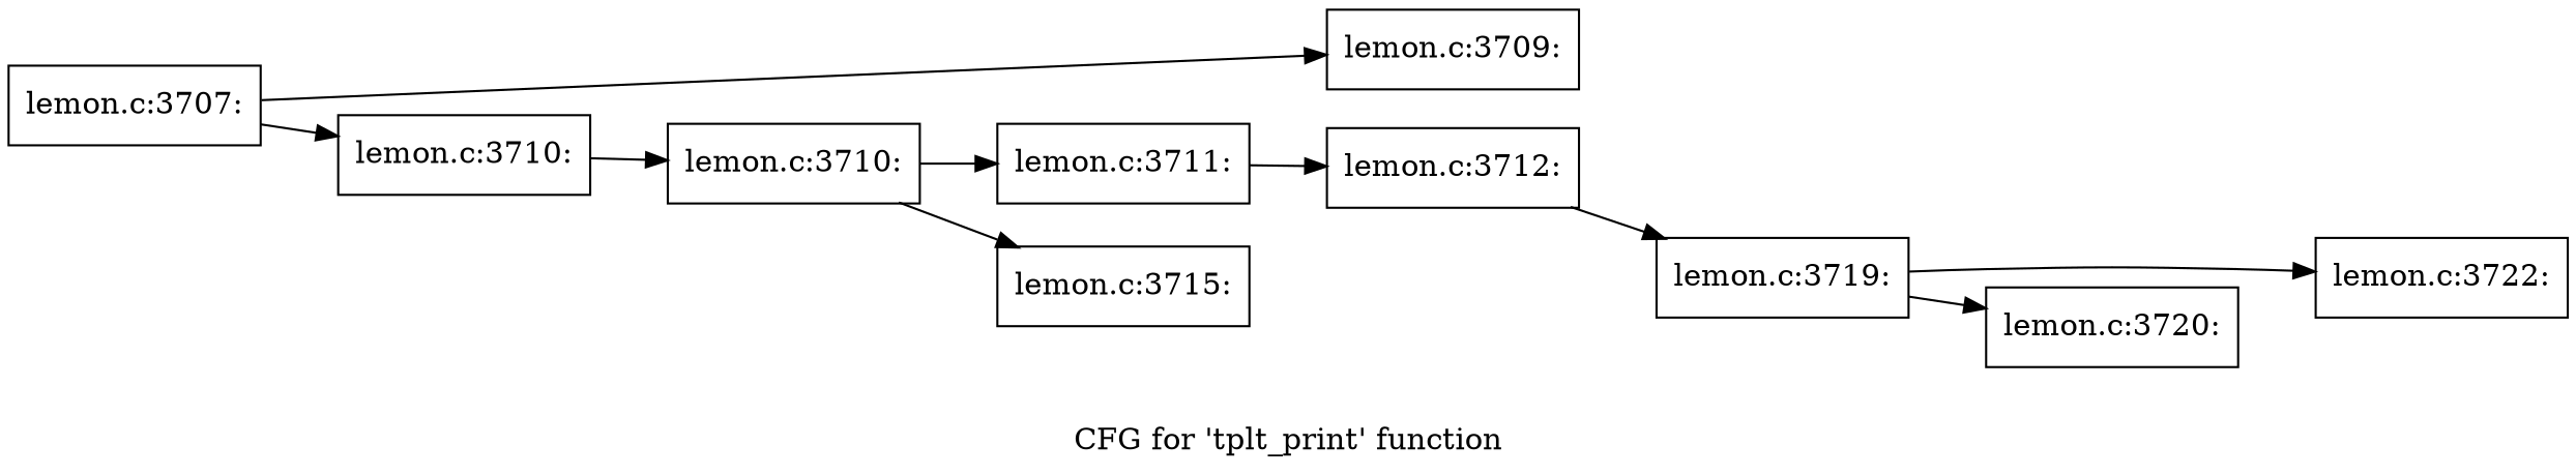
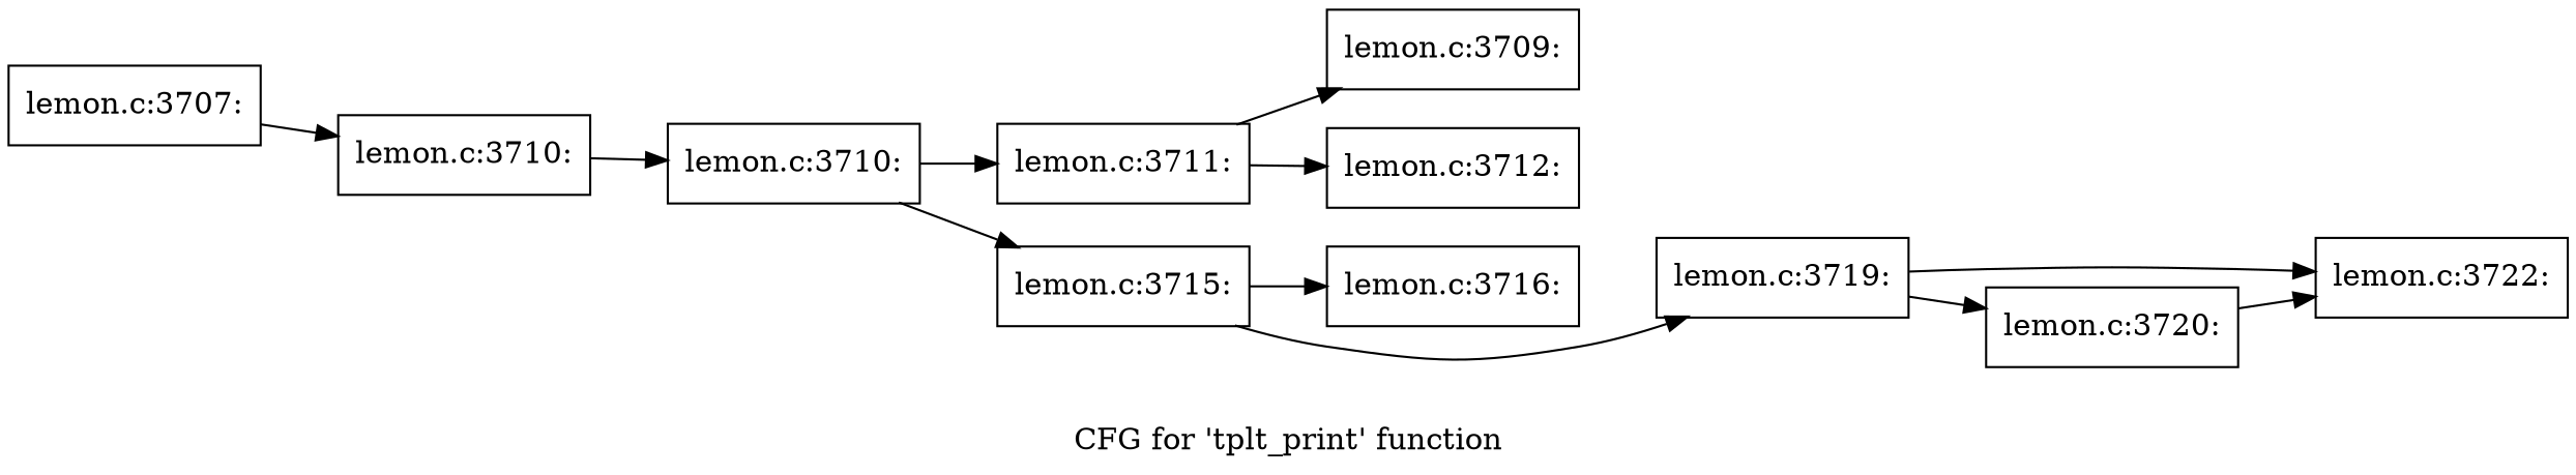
  digraph {
    label="CFG for 'tplt_print' function"
    rankdir=LR
    node [shape=record]
    n1 [label="{lemon.c:3707:}"]
    n2 [label="{lemon.c:3709:}"]
    n3 [label="{lemon.c:3710:}"]
    n4 [label="{lemon.c:3710:}"]
    n5 [label="{lemon.c:3711:}"]
    n6 [label="{lemon.c:3715:}"]
    n7 [label="{lemon.c:3712:}"]
+   n8 [label="{lemon.c:3716:}"]
    n9 [label="{lemon.c:3719:}"]
    n10 [label="{lemon.c:3722:}"]
    n11 [label="{lemon.c:3720:}"]
-   n1 -> n2
+   n5 -> n2
    n1 -> n3
    n3 -> n4
    n4 -> n5
    n4 -> n6
    n5 -> n7
-   n7 -> n9
+   n6 -> n8
+   n6 -> n9
    n9 -> n10
    n9 -> n11
+   n11 -> n10
  }
